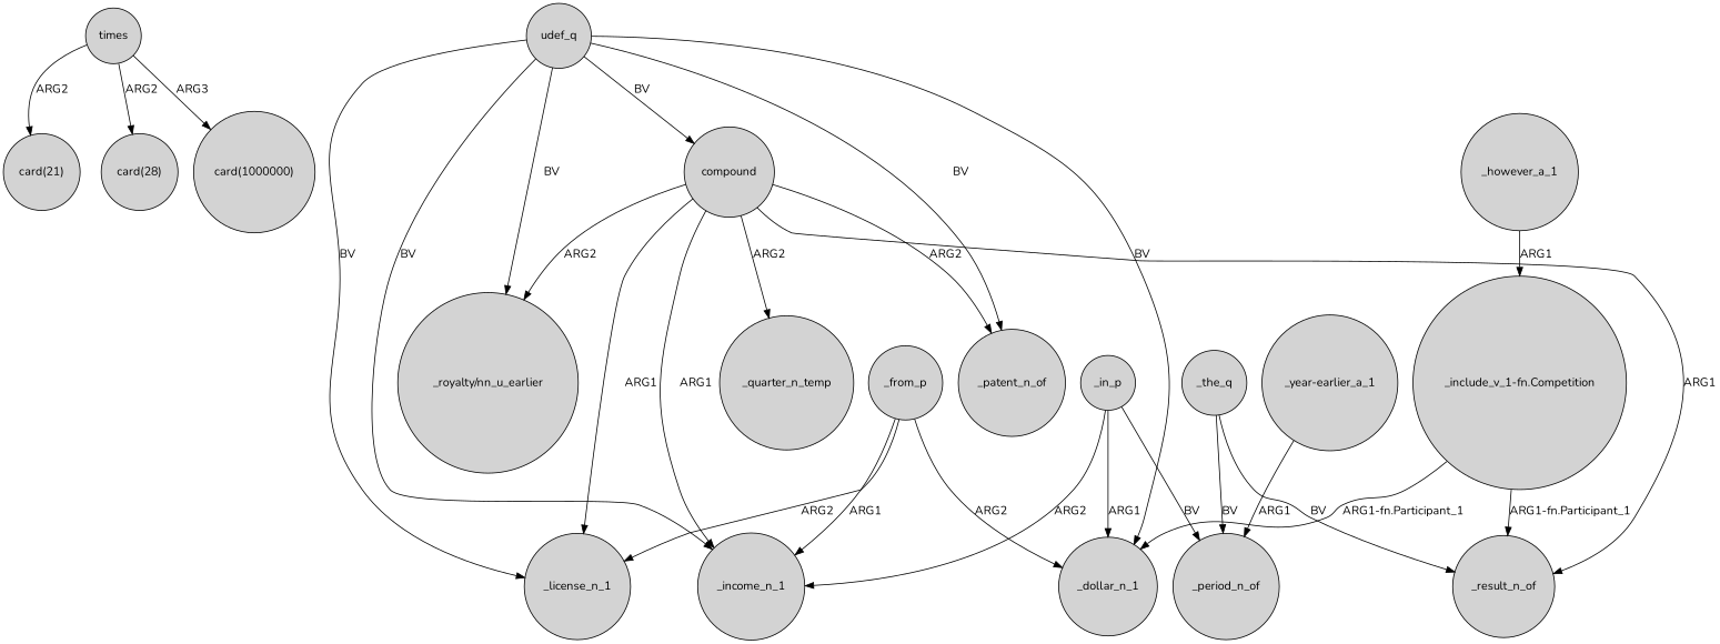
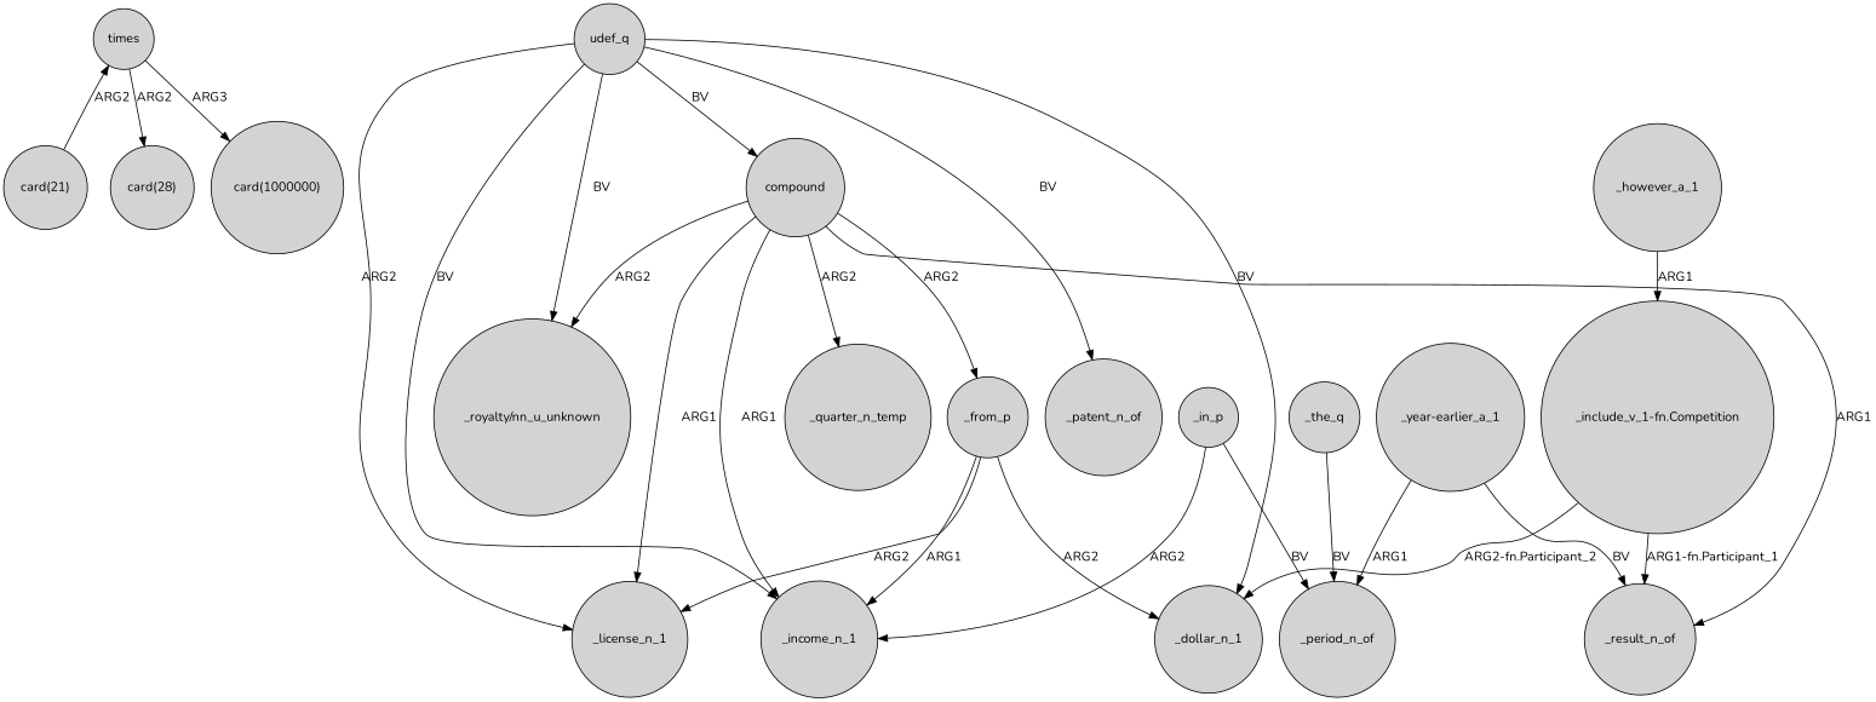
  digraph {
    fontname=Nunito
    node [fontname=Nunito shape=circle style=filled]
    edge [fontname=Nunito]
    times
    "card(21)"
    "card(28)"
    "card(1000000)"
    compound
    _license_n_1
    _result_n_of
-   "_royalty/nn_u_unknown" [label="_royalty/nn_u_earlier"]
+   "_royalty/nn_u_unknown"
    _income_n_1
    _patent_n_of
    _quarter_n_temp
    "_include_v_1-fn.Competition"
    _dollar_n_1
    udef_q
    _in_p
    _period_n_of
    "_year-earlier_a_1"
    _from_p
    _however_a_1
    _the_q
-   times -> "card(21)" [label=ARG2]
+   "card(21)" -> times [label=ARG2]
    times -> "card(28)" [label=ARG2]
    times -> "card(1000000)" [label=ARG3]
    compound -> _license_n_1 [label=ARG1]
    compound -> _result_n_of [label=ARG1]
    compound -> "_royalty/nn_u_unknown" [label=ARG2]
    compound -> _income_n_1 [label=ARG1]
-   compound -> _patent_n_of [label=ARG2]
+   compound -> _from_p [label=ARG2]
    compound -> _quarter_n_temp [label=ARG2]
    "_include_v_1-fn.Competition" -> _result_n_of [label="ARG1-fn.Participant_1"]
-   "_include_v_1-fn.Competition" -> _dollar_n_1 [label="ARG1-fn.Participant_1"]
+   "_include_v_1-fn.Competition" -> _dollar_n_1 [label="ARG2-fn.Participant_2"]
    udef_q -> compound [label=BV]
-   udef_q -> _license_n_1 [label=BV]
+   udef_q -> _license_n_1 [label=ARG2]
    udef_q -> "_royalty/nn_u_unknown" [label=BV]
    udef_q -> _income_n_1 [label=BV]
    udef_q -> _patent_n_of [label=BV]
    udef_q -> _dollar_n_1 [label=BV]
    _in_p -> _income_n_1 [label=ARG2]
-   _in_p -> _dollar_n_1 [label=ARG1]
    _in_p -> _period_n_of [label=BV]
    "_year-earlier_a_1" -> _period_n_of [label=ARG1]
    _from_p -> _license_n_1 [label=ARG2]
    _from_p -> _income_n_1 [label=ARG1]
    _from_p -> _dollar_n_1 [label=ARG2]
    _however_a_1 -> "_include_v_1-fn.Competition" [label=ARG1]
-   _the_q -> _result_n_of [label=BV]
+   "_year-earlier_a_1" -> _result_n_of [label=BV]
    _the_q -> _period_n_of [label=BV]
  }
